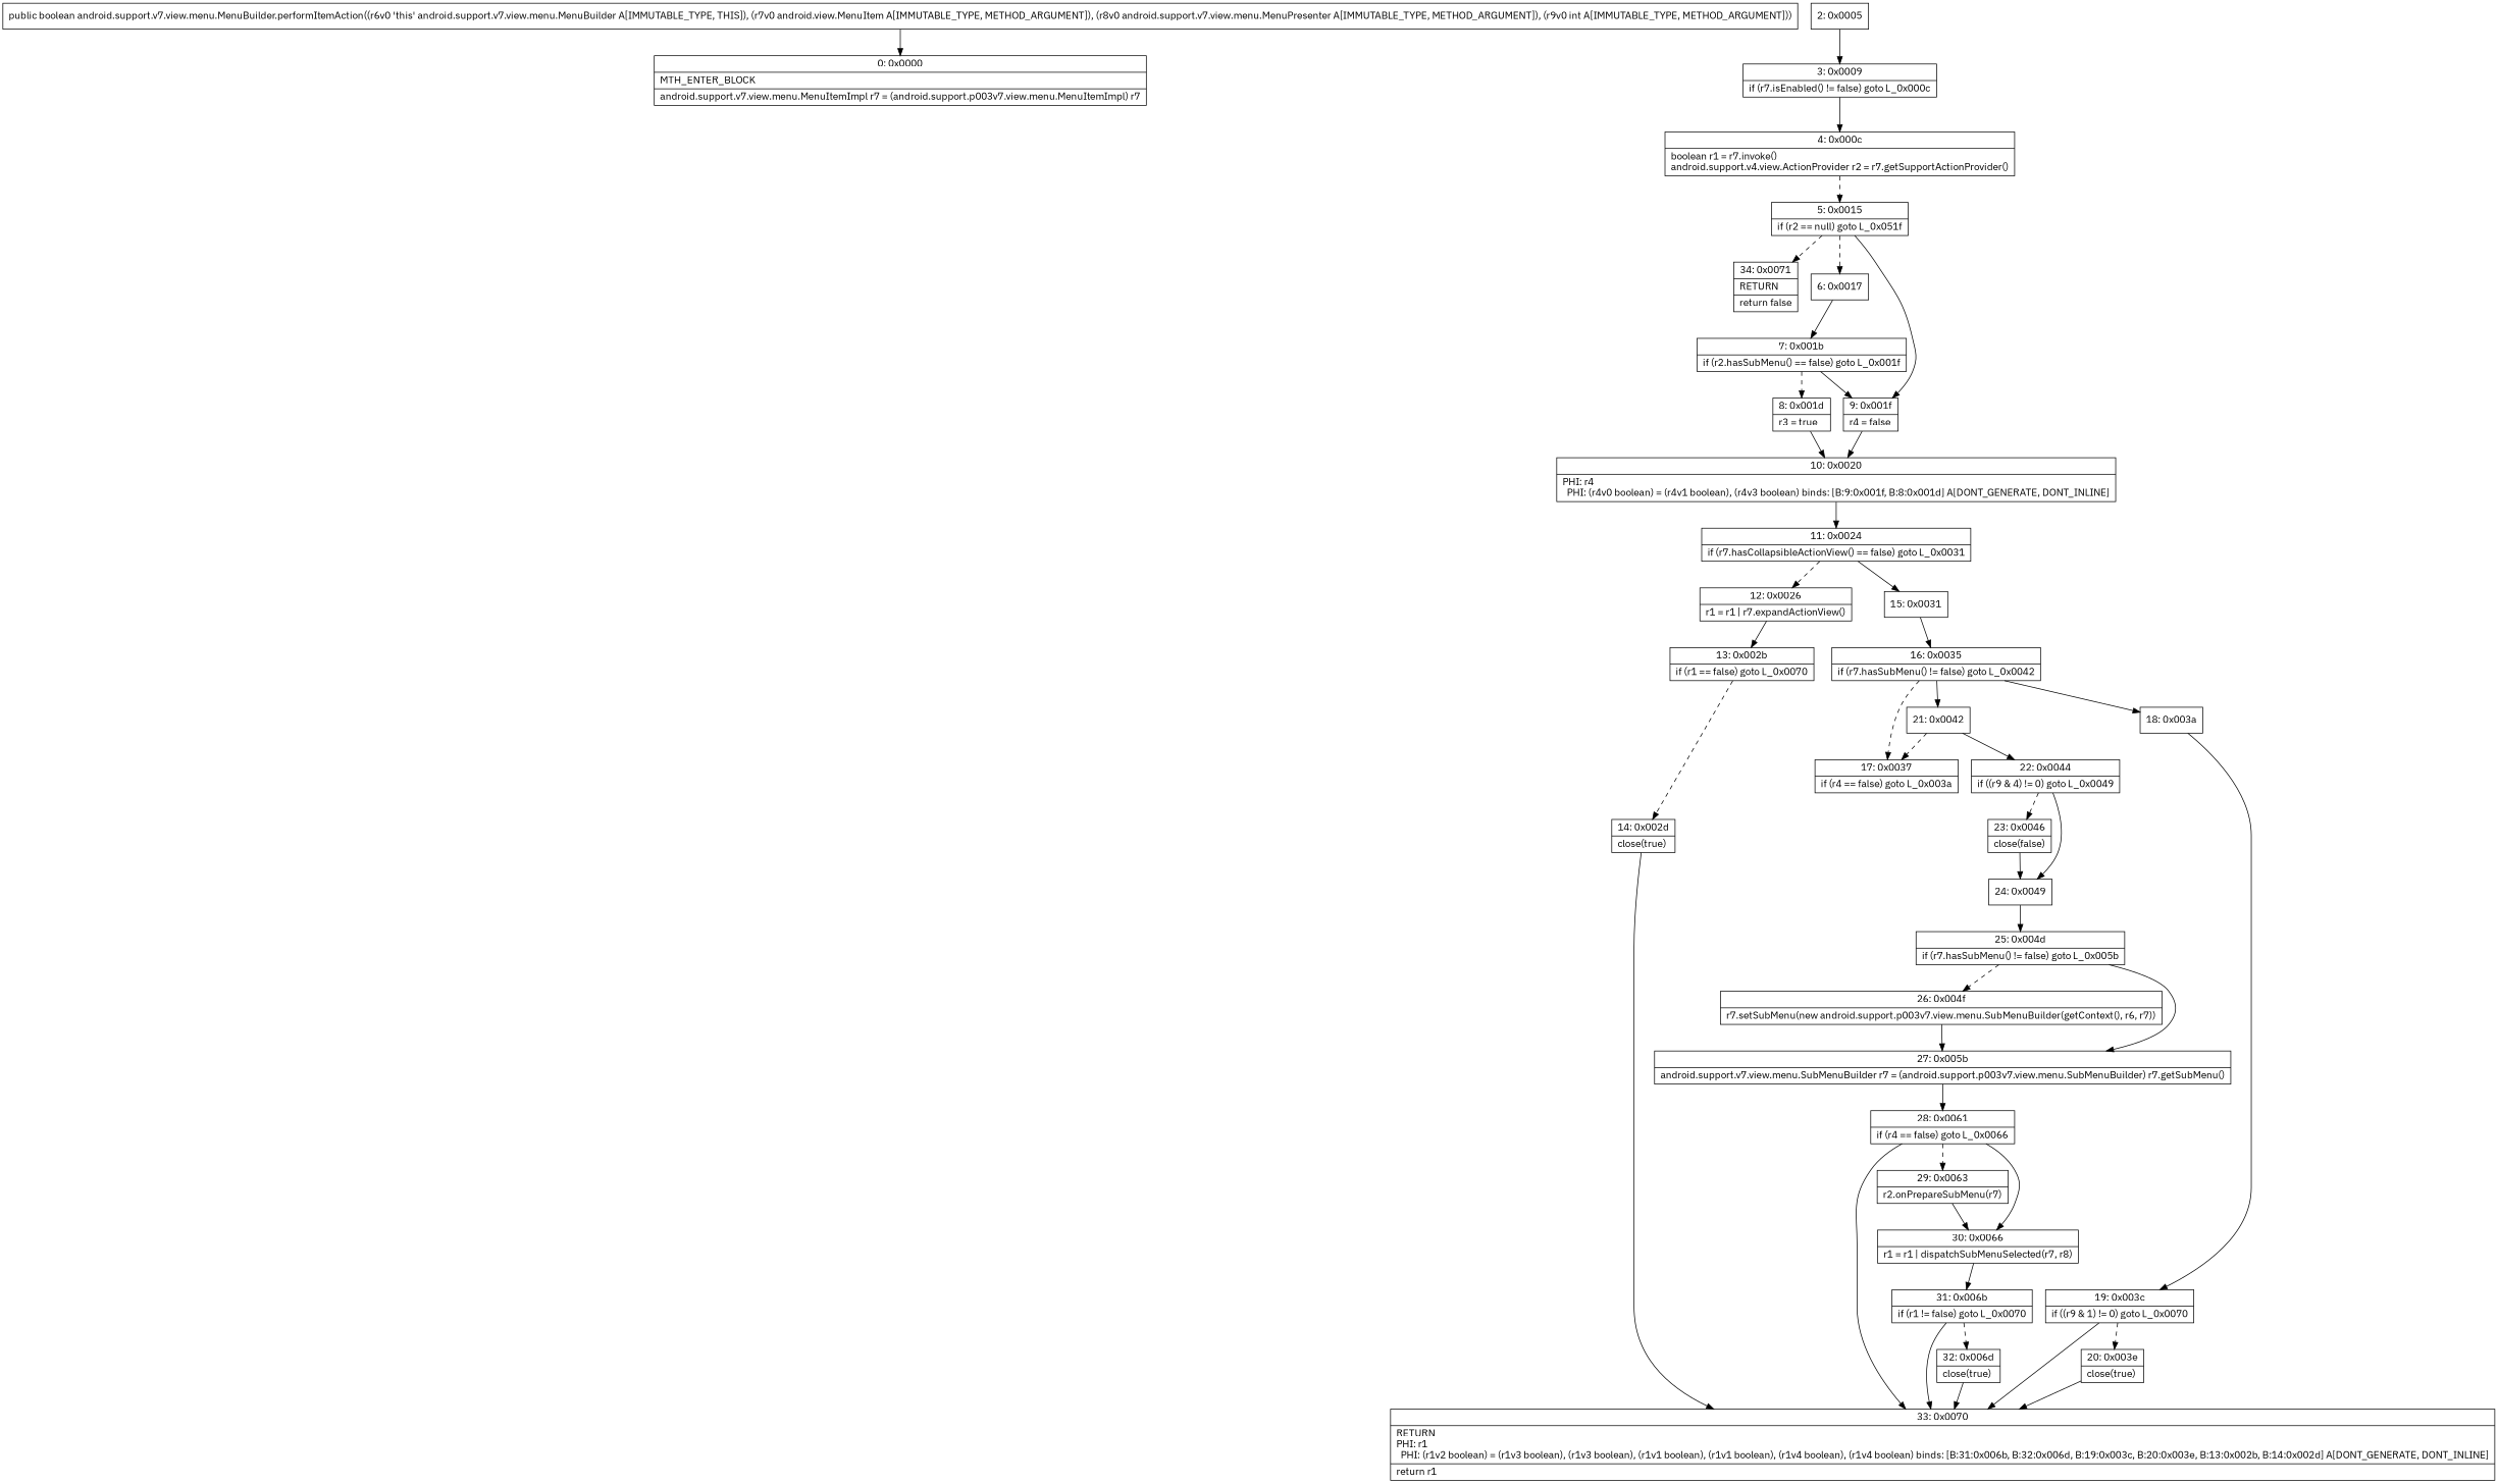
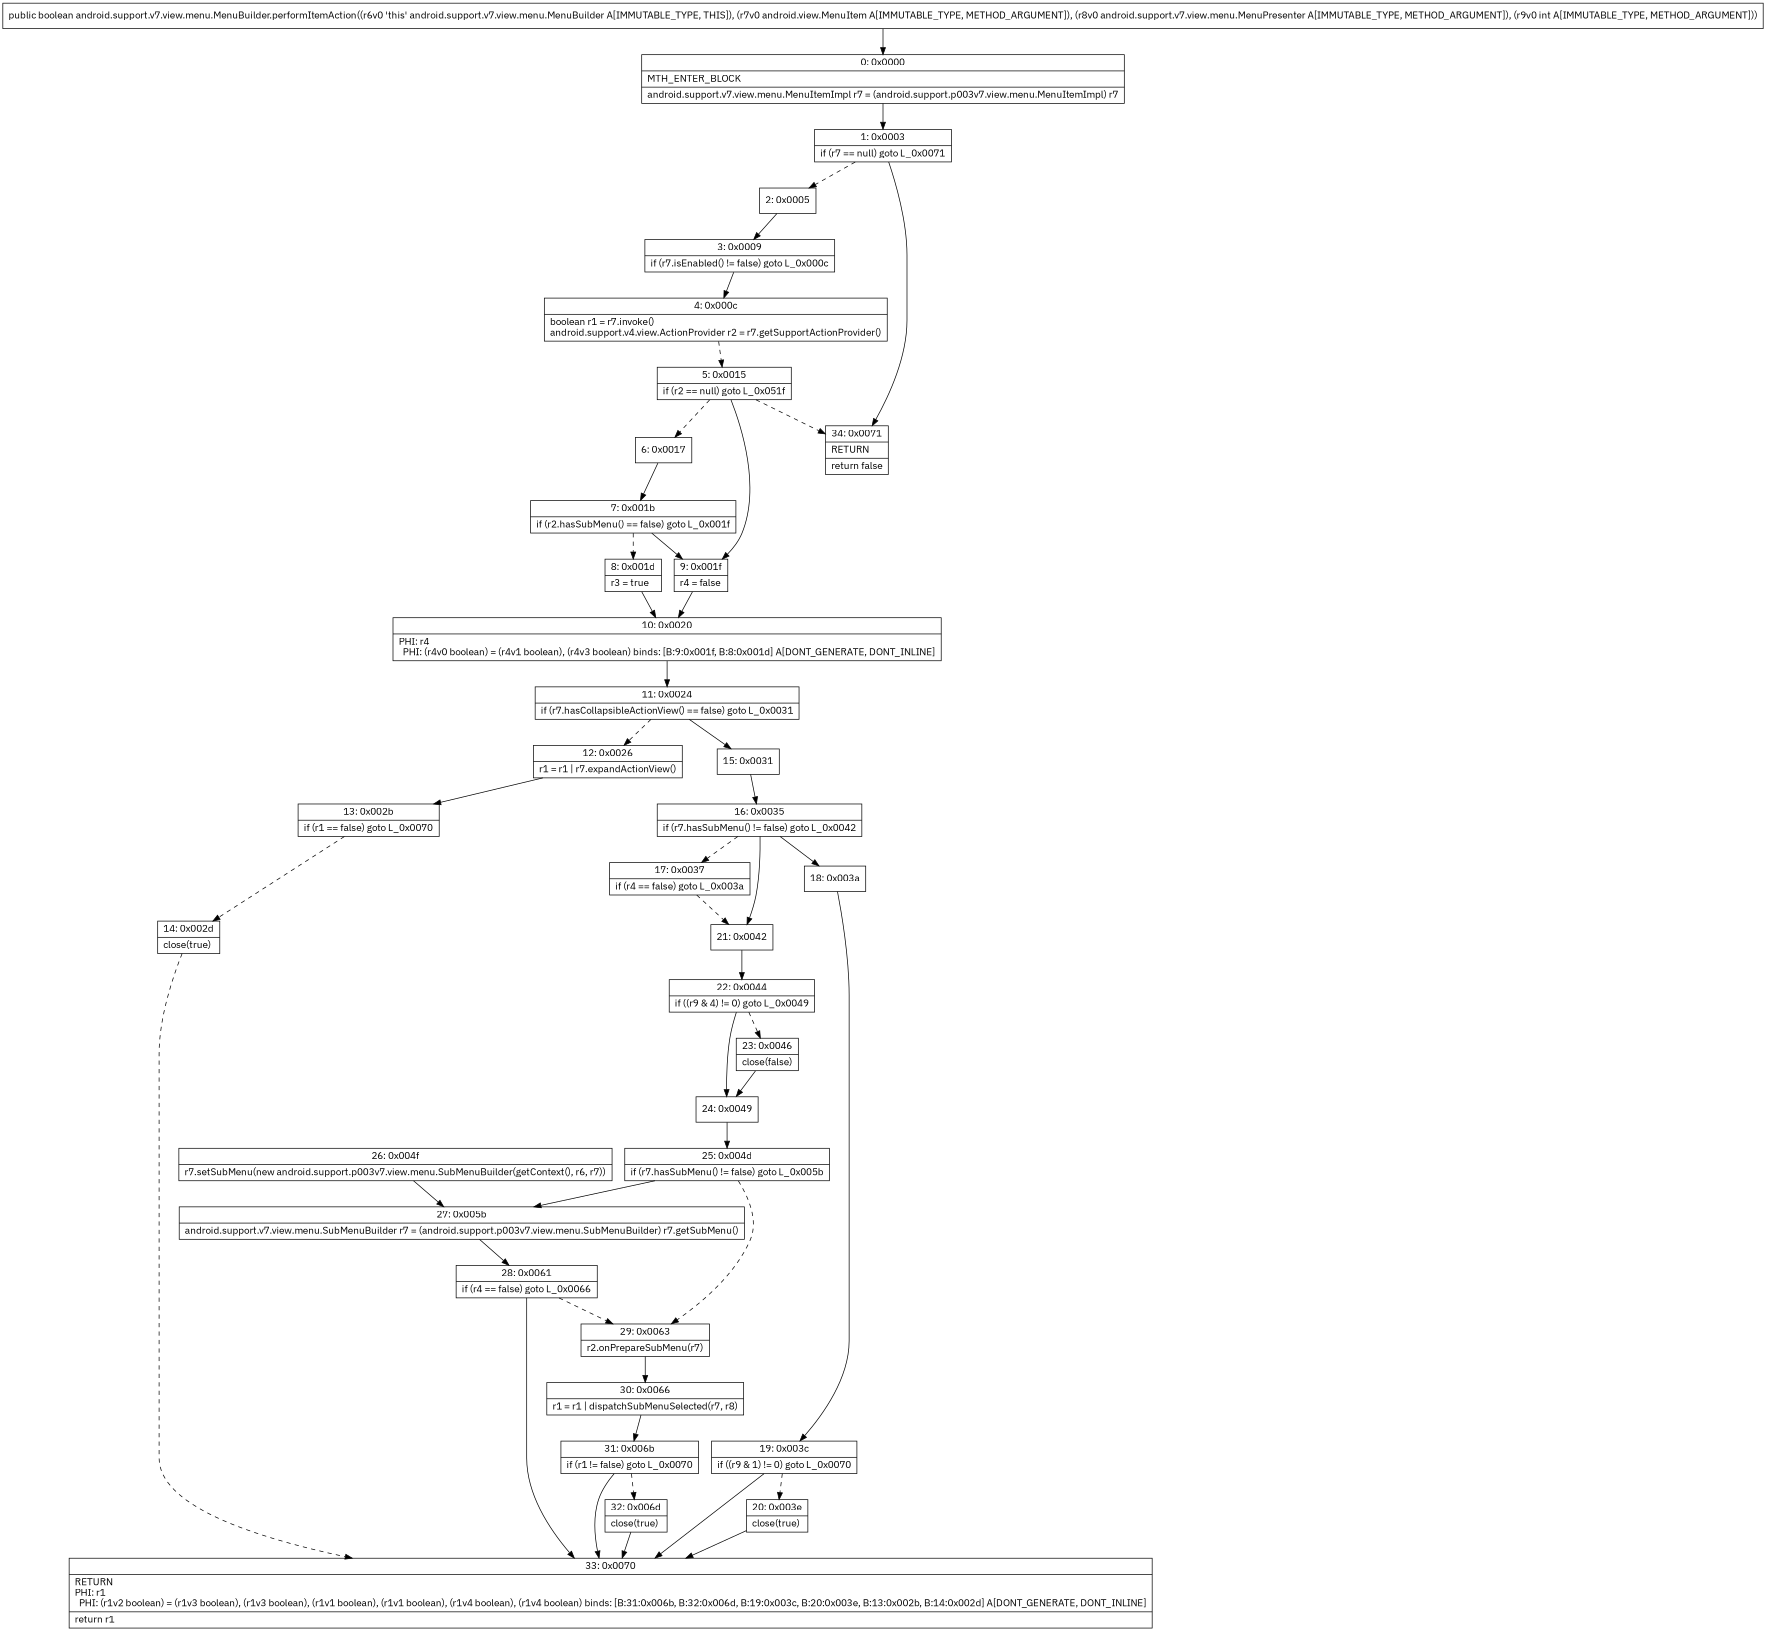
  digraph {
    fontname="IBM Plex Sans"
    node [fontname="IBM Plex Sans" shape=record]
    edge [fontname="IBM Plex Sans"]
    n1 [label="{0\:\ 0x0000|MTH_ENTER_BLOCK\l|android.support.v7.view.menu.MenuItemImpl r7 = (android.support.p003v7.view.menu.MenuItemImpl) r7\l}"]
+   n2 [label="{1\:\ 0x0003|if (r7 == null) goto L_0x0071\l}"]
    n3 [label="{2\:\ 0x0005}"]
    n4 [label="{34\:\ 0x0071|RETURN\l|return false\l}"]
    n5 [label="{3\:\ 0x0009|if (r7.isEnabled() != false) goto L_0x000c\l}"]
    n6 [label="{4\:\ 0x000c|boolean r1 = r7.invoke()\landroid.support.v4.view.ActionProvider r2 = r7.getSupportActionProvider()\l}"]
    n7 [label="{5\:\ 0x0015|if (r2 == null) goto L_0x051f\l}"]
    n8 [label="{6\:\ 0x0017}"]
    n9 [label="{9\:\ 0x001f|r4 = false\l}"]
    n10 [label="{7\:\ 0x001b|if (r2.hasSubMenu() == false) goto L_0x001f\l}"]
    n11 [label="{10\:\ 0x0020|PHI: r4 \l  PHI: (r4v0 boolean) = (r4v1 boolean), (r4v3 boolean) binds: [B:9:0x001f, B:8:0x001d] A[DONT_GENERATE, DONT_INLINE]\l}"]
    n12 [label="{8\:\ 0x001d|r3 = true\l}"]
    n13 [label="{11\:\ 0x0024|if (r7.hasCollapsibleActionView() == false) goto L_0x0031\l}"]
    n14 [label="{12\:\ 0x0026|r1 = r1 \| r7.expandActionView()\l}"]
    n15 [label="{15\:\ 0x0031}"]
    n16 [label="{13\:\ 0x002b|if (r1 == false) goto L_0x0070\l}"]
    n17 [label="{16\:\ 0x0035|if (r7.hasSubMenu() != false) goto L_0x0042\l}"]
    n18 [label="{14\:\ 0x002d|close(true)\l}"]
    n19 [label="{33\:\ 0x0070|RETURN\lPHI: r1 \l  PHI: (r1v2 boolean) = (r1v3 boolean), (r1v3 boolean), (r1v1 boolean), (r1v1 boolean), (r1v4 boolean), (r1v4 boolean) binds: [B:31:0x006b, B:32:0x006d, B:19:0x003c, B:20:0x003e, B:13:0x002b, B:14:0x002d] A[DONT_GENERATE, DONT_INLINE]\l|return r1\l}"]
    n20 [label="{17\:\ 0x0037|if (r4 == false) goto L_0x003a\l}"]
    n21 [label="{21\:\ 0x0042}"]
    n22 [label="{18\:\ 0x003a}"]
    n23 [label="{22\:\ 0x0044|if ((r9 & 4) != 0) goto L_0x0049\l}"]
    n24 [label="{19\:\ 0x003c|if ((r9 & 1) != 0) goto L_0x0070\l}"]
    n25 [label="{20\:\ 0x003e|close(true)\l}"]
    n26 [label="{23\:\ 0x0046|close(false)\l}"]
    n27 [label="{24\:\ 0x0049}"]
    n28 [label="{25\:\ 0x004d|if (r7.hasSubMenu() != false) goto L_0x005b\l}"]
    n29 [label="{26\:\ 0x004f|r7.setSubMenu(new android.support.p003v7.view.menu.SubMenuBuilder(getContext(), r6, r7))\l}"]
    n30 [label="{27\:\ 0x005b|android.support.v7.view.menu.SubMenuBuilder r7 = (android.support.p003v7.view.menu.SubMenuBuilder) r7.getSubMenu()\l}"]
    n31 [label="{28\:\ 0x0061|if (r4 == false) goto L_0x0066\l}"]
    n32 [label="{29\:\ 0x0063|r2.onPrepareSubMenu(r7)\l}"]
    n33 [label="{30\:\ 0x0066|r1 = r1 \| dispatchSubMenuSelected(r7, r8)\l}"]
    n34 [label="{31\:\ 0x006b|if (r1 != false) goto L_0x0070\l}"]
    n35 [label="{32\:\ 0x006d|close(true)\l}"]
    n36 [label="{public boolean android.support.v7.view.menu.MenuBuilder.performItemAction((r6v0 'this' android.support.v7.view.menu.MenuBuilder A[IMMUTABLE_TYPE, THIS]), (r7v0 android.view.MenuItem A[IMMUTABLE_TYPE, METHOD_ARGUMENT]), (r8v0 android.support.v7.view.menu.MenuPresenter A[IMMUTABLE_TYPE, METHOD_ARGUMENT]), (r9v0 int A[IMMUTABLE_TYPE, METHOD_ARGUMENT])) }"]
+   n1 -> n2
+   n2 -> n3 [style=dashed]
+   n2 -> n4
    n3 -> n5
    n5 -> n6
    n6 -> n7 [style=dashed]
    n7 -> n4 [style=dashed]
    n7 -> n8 [style=dashed]
    n7 -> n9
    n8 -> n10
    n9 -> n11
    n10 -> n9
    n10 -> n12 [style=dashed]
    n11 -> n13
    n12 -> n11
    n13 -> n14 [style=dashed]
    n13 -> n15
    n14 -> n16
    n15 -> n17
    n16 -> n18 [style=dashed]
    n17 -> n20 [style=dashed]
    n17 -> n21
    n17 -> n22
-   n18 -> n19
-   n21 -> n20 [style=dashed]
+   n18 -> n19 [style=dashed]
+   n20 -> n21 [style=dashed]
    n21 -> n23
    n22 -> n24
    n23 -> n26 [style=dashed]
    n23 -> n27
    n24 -> n19
    n24 -> n25 [style=dashed]
    n25 -> n19
    n26 -> n27
    n27 -> n28
-   n28 -> n29 [style=dashed]
+   n28 -> n32 [style=dashed]
    n28 -> n30
    n29 -> n30
    n30 -> n31
    n31 -> n19
    n31 -> n32 [style=dashed]
-   n31 -> n33
    n32 -> n33
    n33 -> n34
    n34 -> n19
    n34 -> n35 [style=dashed]
    n35 -> n19
    n36 -> n1
  }
